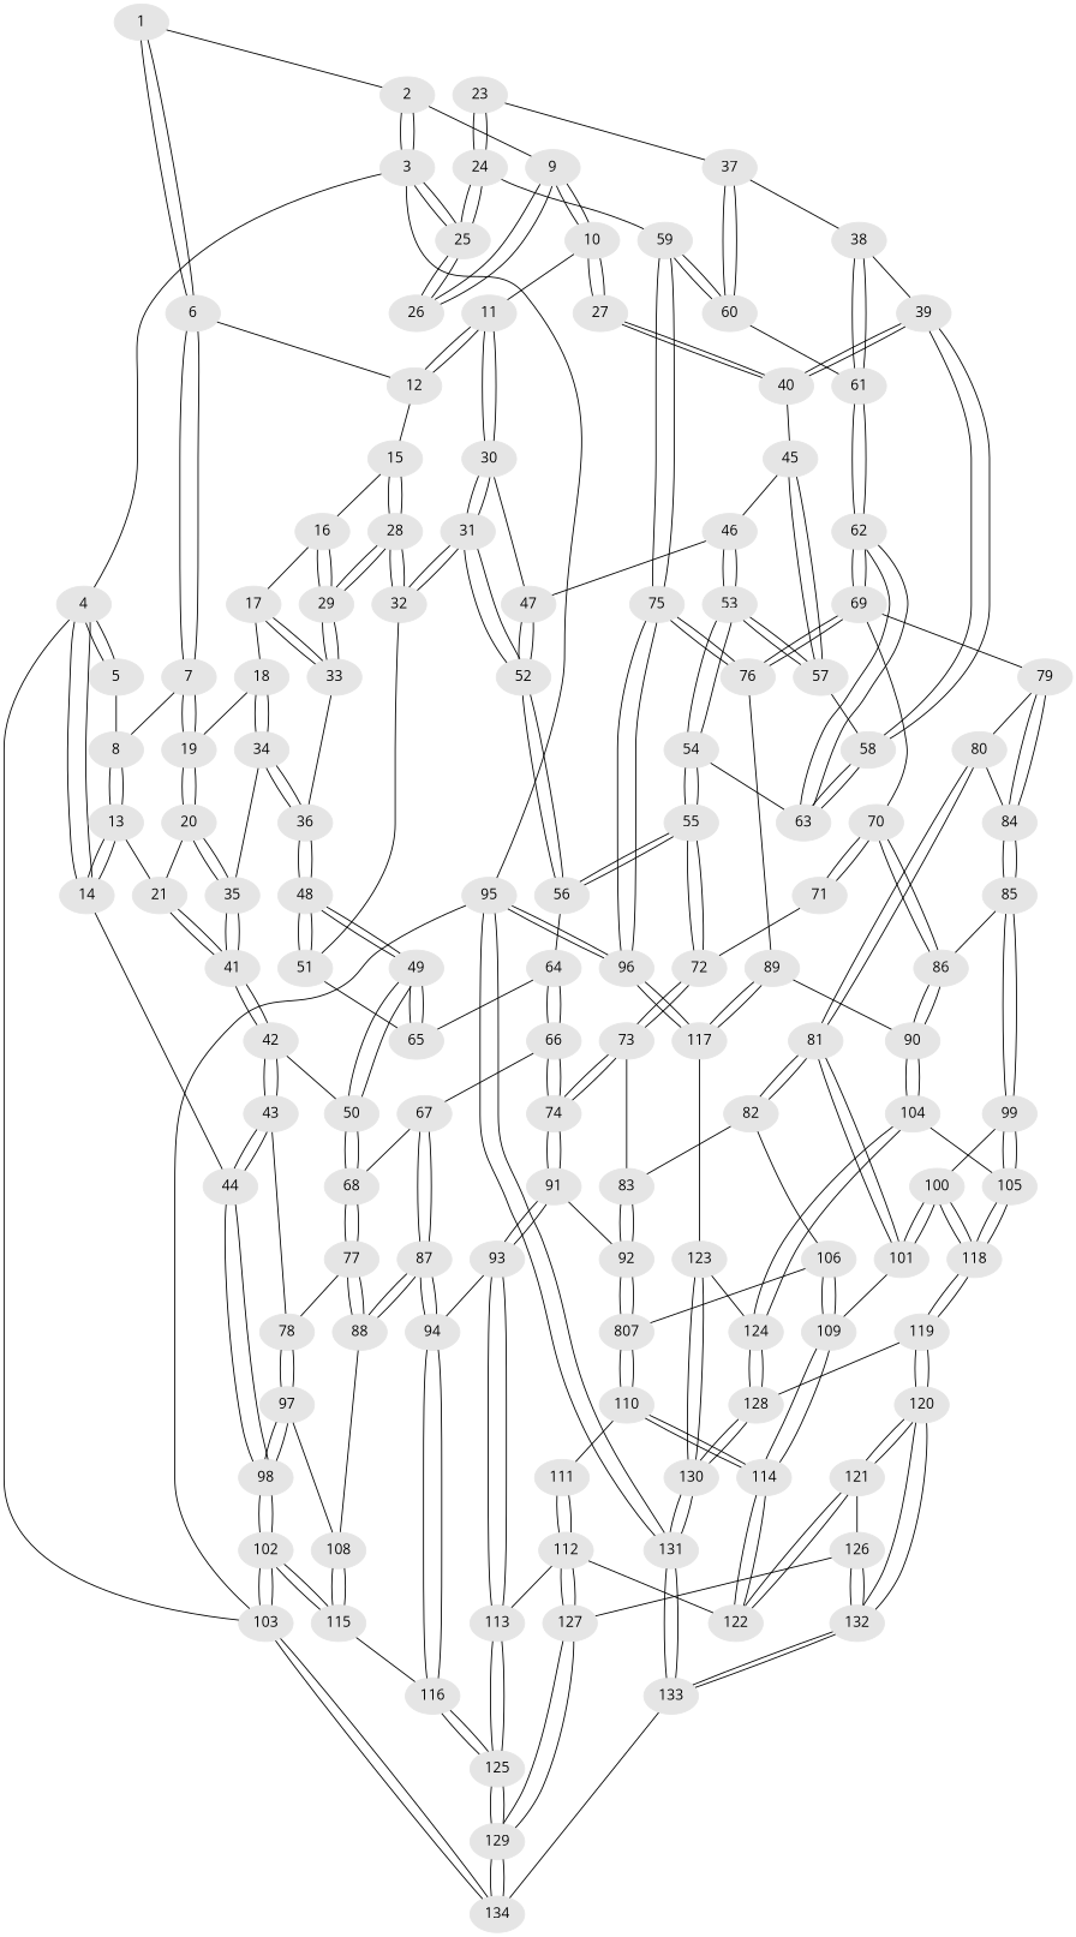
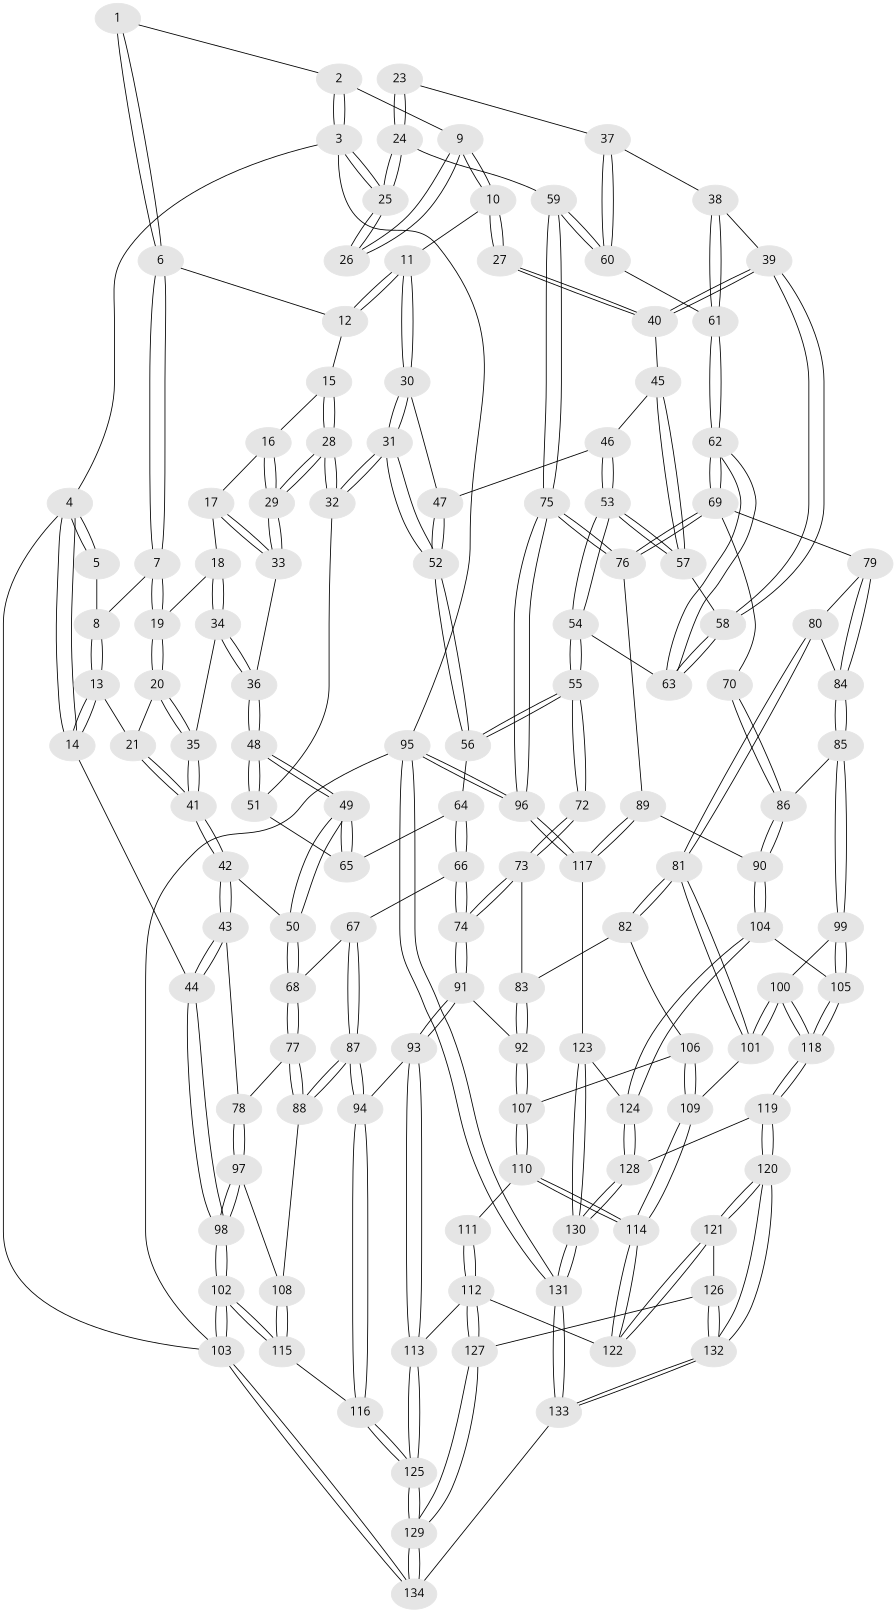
  graph {
    fontname="Open Sans"
    node [color=gray90 fontname="Open Sans" style=filled]
    edge [fontname="Open Sans"]
    1
    2
    6
    3
    9
    7
    12
    4
    25
    95
    10
    26
    5
    14
    103
    96
    131
    8
    44
    134
    13
    19
    15
    20
    21
    11
    27
    30
    40
    31
    47
    16
    28
    41
    98
    17
    29
    32
    18
    33
    34
    36
    35
    42
    23
    24
    37
    59
    38
    60
    75
    45
    51
    52
    56
    65
    48
    49
    39
    61
    58
    62
    63
    46
    57
    43
    50
    78
    68
    97
    102
    53
    54
    77
    64
    55
    72
    73
    66
    76
    69
    70
    79
    67
    74
    87
    91
    88
    94
-   71
    86
    89
    90
    80
    84
    83
    92
    93
    117
    108
    81
    85
    82
    101
    106
    109
-   107 [label=807]
+   107
    99
    100
    105
    104
    116
    115
    123
    124
    113
    110
    125
    133
    118
    119
    114
    128
    111
    122
    112
    127
    129
    130
    120
    121
    132
    126
    1 -- 2
    1 -- 6
    1 -- 6
    2 -- 3
    2 -- 3
    2 -- 9
    6 -- 7
    6 -- 7
    6 -- 12
    3 -- 4
    3 -- 25
    3 -- 25
    3 -- 95
    9 -- 10
    9 -- 10
    9 -- 26
    9 -- 26
    7 -- 8
    7 -- 19
    7 -- 19
    12 -- 15
    4 -- 5
    4 -- 5
    4 -- 14
    4 -- 14
    4 -- 103
    25 -- 26
    25 -- 26
    95 -- 103
    95 -- 96
    95 -- 96
    95 -- 131
    95 -- 131
    10 -- 11
    10 -- 27
    10 -- 27
    5 -- 8
    14 -- 44
    103 -- 134
    103 -- 134
    96 -- 117
    96 -- 117
    131 -- 133
    131 -- 133
    8 -- 13
    8 -- 13
    44 -- 98
    44 -- 98
    13 -- 14
    13 -- 14
    13 -- 21
    19 -- 20
    19 -- 20
    15 -- 16
    15 -- 28
    15 -- 28
    20 -- 21
    20 -- 35
    20 -- 35
    21 -- 41
    21 -- 41
    11 -- 12
    11 -- 12
    11 -- 30
    11 -- 30
    27 -- 40
    27 -- 40
    30 -- 31
    30 -- 31
    30 -- 47
    40 -- 45
    31 -- 32
    31 -- 32
    31 -- 52
    31 -- 52
    47 -- 52
    47 -- 52
    16 -- 17
    16 -- 29
    16 -- 29
    28 -- 29
    28 -- 29
    28 -- 32
    28 -- 32
    41 -- 42
    41 -- 42
    98 -- 102
    98 -- 102
    17 -- 18
    17 -- 33
    17 -- 33
    29 -- 33
    29 -- 33
    32 -- 51
    18 -- 19
    18 -- 34
    18 -- 34
    33 -- 36
    34 -- 36
    34 -- 36
    34 -- 35
    36 -- 48
    36 -- 48
    35 -- 41
    35 -- 41
    42 -- 43
    42 -- 43
    42 -- 50
    23 -- 24
    23 -- 24
    23 -- 37
    24 -- 25
    24 -- 25
    24 -- 59
    37 -- 38
    37 -- 60
    37 -- 60
    59 -- 60
    59 -- 60
    59 -- 75
    59 -- 75
    38 -- 39
    38 -- 61
    38 -- 61
    60 -- 61
    75 -- 96
    75 -- 96
    75 -- 76
    75 -- 76
    45 -- 46
    45 -- 57
    45 -- 57
    51 -- 65
    52 -- 56
    52 -- 56
    56 -- 64
    48 -- 51
    48 -- 51
    48 -- 49
    48 -- 49
    49 -- 65
    49 -- 65
    49 -- 50
    49 -- 50
    39 -- 40
    39 -- 40
    39 -- 58
    39 -- 58
    61 -- 62
    61 -- 62
    58 -- 63
    58 -- 63
    62 -- 63
    62 -- 63
    62 -- 69
    62 -- 69
    46 -- 47
    46 -- 53
    46 -- 53
    57 -- 58
    43 -- 44
    43 -- 44
    43 -- 78
    50 -- 68
    50 -- 68
    78 -- 97
    78 -- 97
    68 -- 77
    68 -- 77
    97 -- 98
    97 -- 98
    97 -- 108
    102 -- 103
    102 -- 103
    102 -- 115
    102 -- 115
    53 -- 57
    53 -- 57
    53 -- 54
    53 -- 54
    54 -- 63
    54 -- 55
    54 -- 55
    77 -- 78
    77 -- 88
    77 -- 88
    64 -- 65
    64 -- 66
    64 -- 66
    55 -- 56
    55 -- 56
    55 -- 72
    55 -- 72
    72 -- 73
    72 -- 73
    73 -- 74
    73 -- 74
    73 -- 83
    66 -- 67
    66 -- 74
    66 -- 74
    76 -- 89
    69 -- 76
    69 -- 76
    69 -- 70
    69 -- 79
-   70 -- 71
-   70 -- 71
    70 -- 86
    70 -- 86
    79 -- 80
    79 -- 84
    79 -- 84
    67 -- 68
    67 -- 87
    67 -- 87
    74 -- 91
    74 -- 91
    87 -- 88
    87 -- 88
    87 -- 94
    87 -- 94
    91 -- 92
    91 -- 93
    91 -- 93
    88 -- 108
    94 -- 116
    94 -- 116
-   71 -- 72
    86 -- 90
    86 -- 90
    89 -- 90
    89 -- 117
    89 -- 117
    90 -- 104
    90 -- 104
    80 -- 84
    80 -- 81
    80 -- 81
    84 -- 85
    84 -- 85
    83 -- 92
    83 -- 92
    92 -- 107
    92 -- 107
    93 -- 94
    93 -- 113
    93 -- 113
    117 -- 123
    108 -- 115
    108 -- 115
    81 -- 82
    81 -- 82
    81 -- 101
    81 -- 101
    85 -- 86
    85 -- 99
    85 -- 99
    82 -- 83
    82 -- 106
    101 -- 109
    106 -- 109
    106 -- 109
    106 -- 107
    109 -- 114
    109 -- 114
    107 -- 110
    107 -- 110
    99 -- 100
    99 -- 105
    99 -- 105
    100 -- 101
    100 -- 101
    100 -- 118
    100 -- 118
    105 -- 118
    105 -- 118
    104 -- 105
    104 -- 124
    104 -- 124
    116 -- 125
    116 -- 125
    115 -- 116
    123 -- 124
    123 -- 130
    123 -- 130
    124 -- 128
    124 -- 128
    113 -- 125
    113 -- 125
    110 -- 114
    110 -- 114
    110 -- 111
    125 -- 129
    125 -- 129
    133 -- 134
    118 -- 119
    118 -- 119
    119 -- 128
    119 -- 120
    119 -- 120
    114 -- 122
    114 -- 122
    128 -- 130
    128 -- 130
    111 -- 112
    111 -- 112
    112 -- 113
    112 -- 122
    112 -- 127
    112 -- 127
    127 -- 129
    127 -- 129
    129 -- 134
    129 -- 134
    130 -- 131
    130 -- 131
    120 -- 121
    120 -- 121
    120 -- 132
    120 -- 132
    121 -- 122
    121 -- 122
    121 -- 126
    132 -- 133
    132 -- 133
    126 -- 127
    126 -- 132
    126 -- 132
  }
